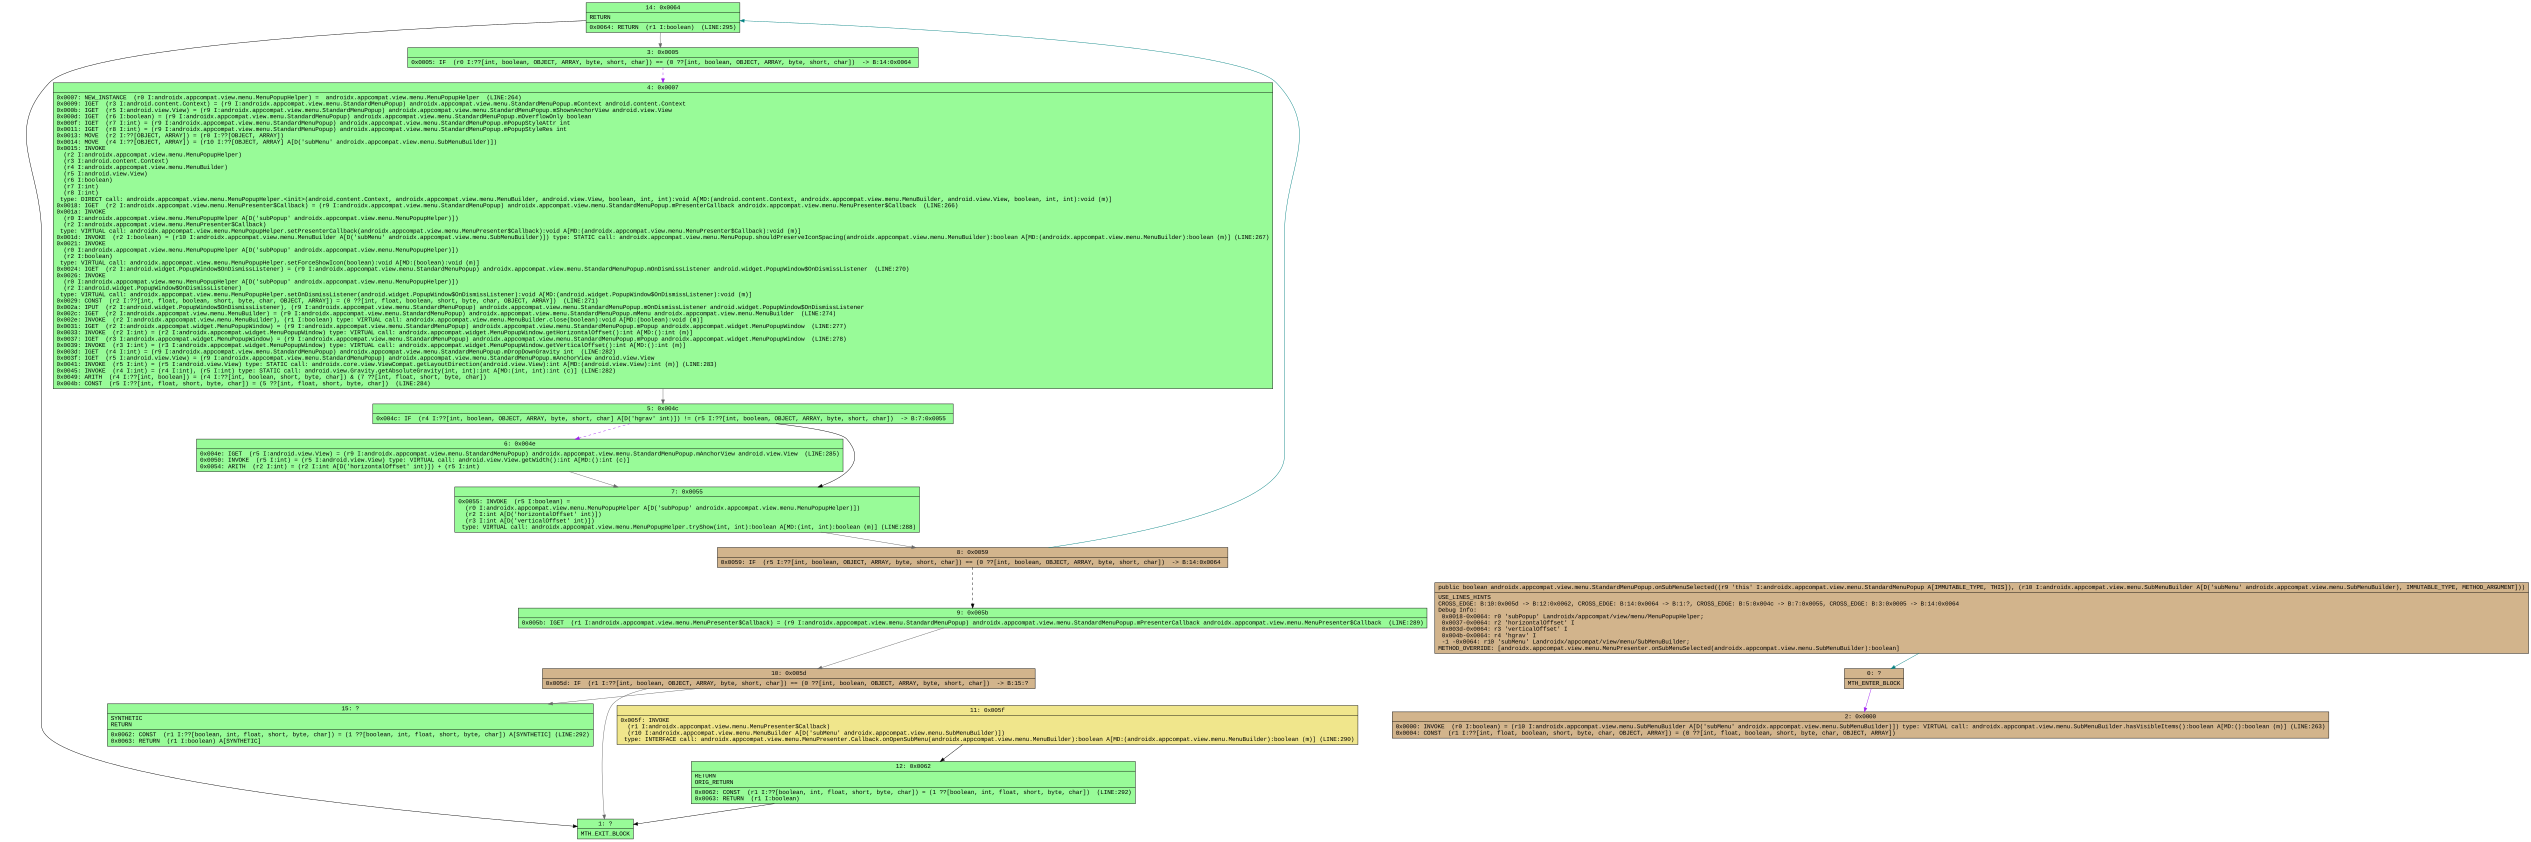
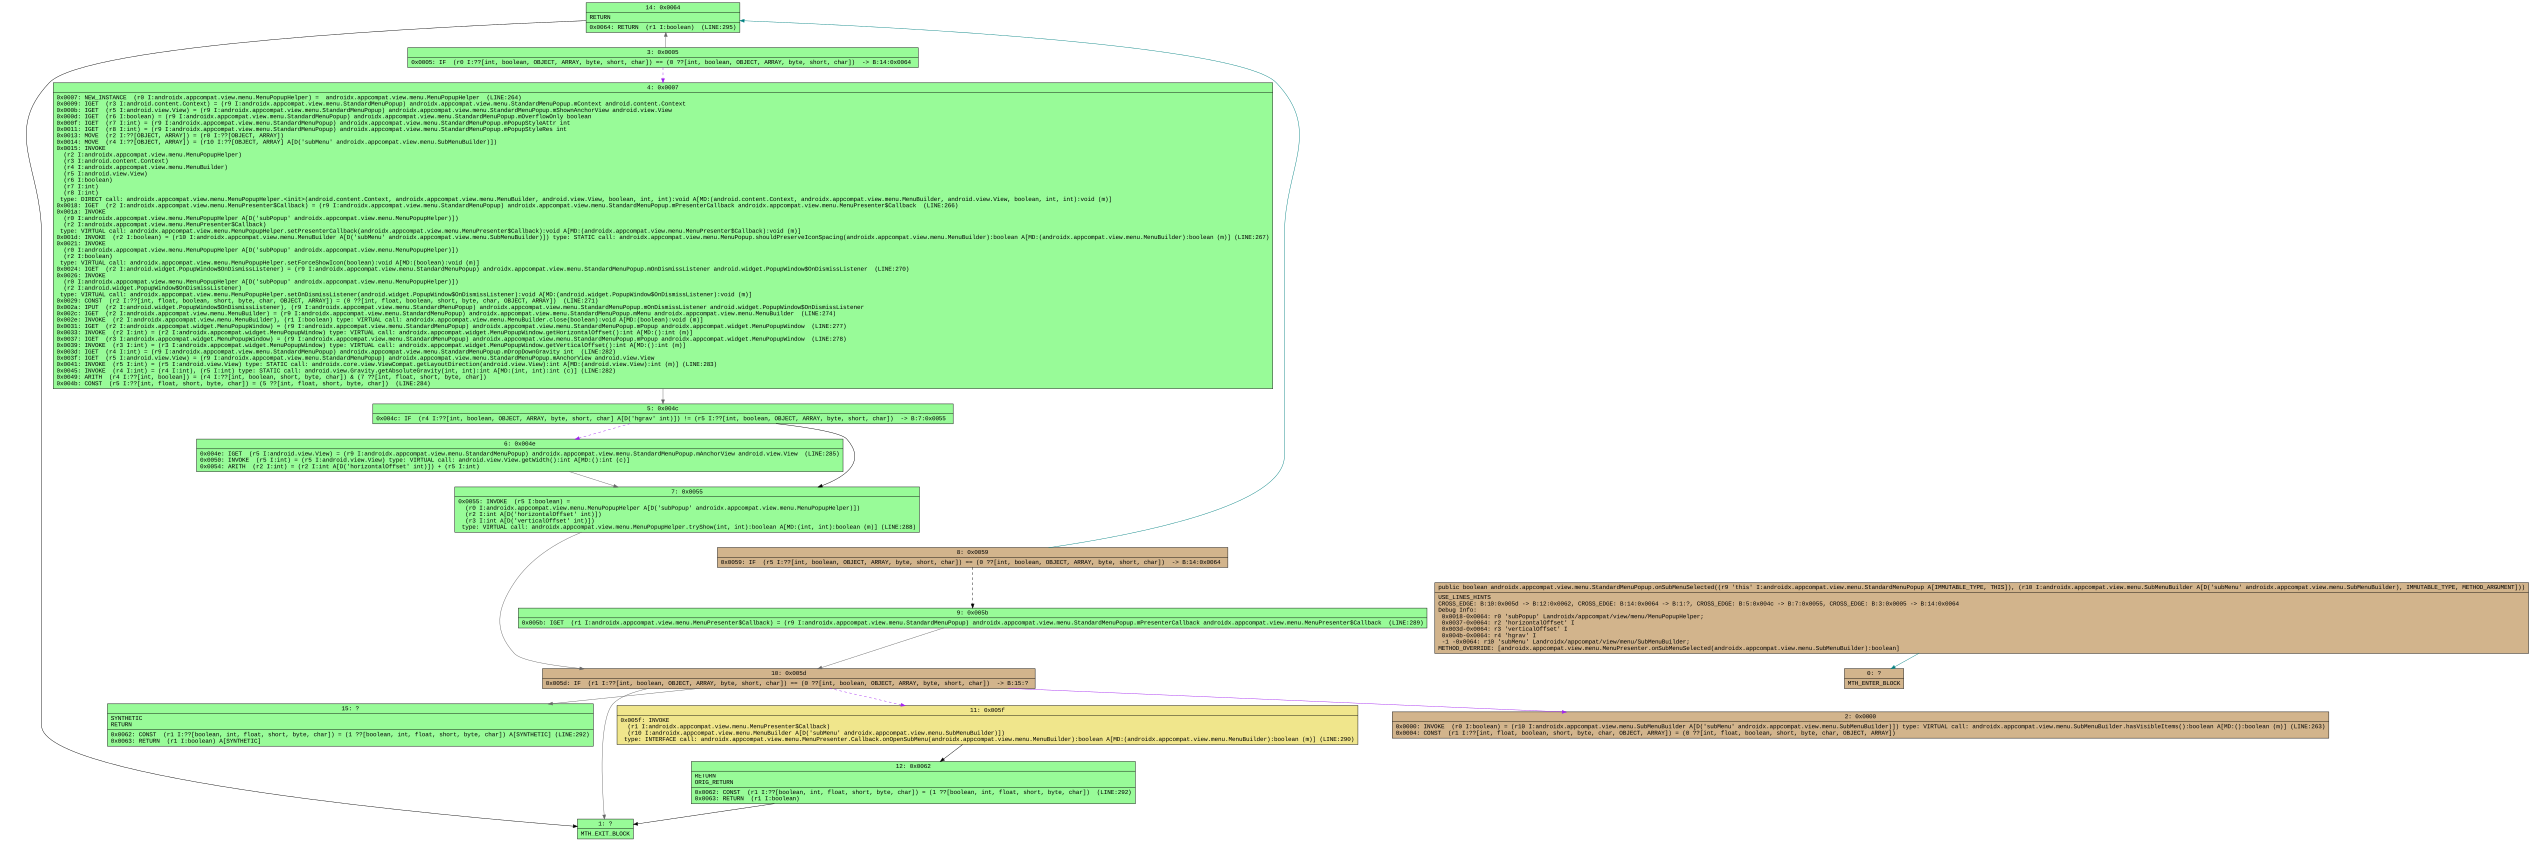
  digraph {
    fontname="Liberation Mono"
    node [fillcolor=palegreen fontname="Liberation Mono" shape=record style=filled]
    edge [color=gray40 fontname="Liberation Mono"]
    n1 [fillcolor=tan label="{0\:\ ?|MTH_ENTER_BLOCK\l}"]
    n2 [fillcolor=tan label="{2\:\ 0x0000|0x0000: INVOKE  (r0 I:boolean) = (r10 I:androidx.appcompat.view.menu.SubMenuBuilder A[D('subMenu' androidx.appcompat.view.menu.SubMenuBuilder)]) type: VIRTUAL call: androidx.appcompat.view.menu.SubMenuBuilder.hasVisibleItems():boolean A[MD:():boolean (m)] (LINE:263)\l0x0004: CONST  (r1 I:??[int, float, boolean, short, byte, char, OBJECT, ARRAY]) = (0 ??[int, float, boolean, short, byte, char, OBJECT, ARRAY]) \l}"]
    n3 [label="{3\:\ 0x0005|0x0005: IF  (r0 I:??[int, boolean, OBJECT, ARRAY, byte, short, char]) == (0 ??[int, boolean, OBJECT, ARRAY, byte, short, char])  \-\> B:14:0x0064 \l}"]
    n4 [label="{4\:\ 0x0007|0x0007: NEW_INSTANCE  (r0 I:androidx.appcompat.view.menu.MenuPopupHelper) =  androidx.appcompat.view.menu.MenuPopupHelper  (LINE:264)\l0x0009: IGET  (r3 I:android.content.Context) = (r9 I:androidx.appcompat.view.menu.StandardMenuPopup) androidx.appcompat.view.menu.StandardMenuPopup.mContext android.content.Context \l0x000b: IGET  (r5 I:android.view.View) = (r9 I:androidx.appcompat.view.menu.StandardMenuPopup) androidx.appcompat.view.menu.StandardMenuPopup.mShownAnchorView android.view.View \l0x000d: IGET  (r6 I:boolean) = (r9 I:androidx.appcompat.view.menu.StandardMenuPopup) androidx.appcompat.view.menu.StandardMenuPopup.mOverflowOnly boolean \l0x000f: IGET  (r7 I:int) = (r9 I:androidx.appcompat.view.menu.StandardMenuPopup) androidx.appcompat.view.menu.StandardMenuPopup.mPopupStyleAttr int \l0x0011: IGET  (r8 I:int) = (r9 I:androidx.appcompat.view.menu.StandardMenuPopup) androidx.appcompat.view.menu.StandardMenuPopup.mPopupStyleRes int \l0x0013: MOVE  (r2 I:??[OBJECT, ARRAY]) = (r0 I:??[OBJECT, ARRAY]) \l0x0014: MOVE  (r4 I:??[OBJECT, ARRAY]) = (r10 I:??[OBJECT, ARRAY] A[D('subMenu' androidx.appcompat.view.menu.SubMenuBuilder)]) \l0x0015: INVOKE  \l  (r2 I:androidx.appcompat.view.menu.MenuPopupHelper)\l  (r3 I:android.content.Context)\l  (r4 I:androidx.appcompat.view.menu.MenuBuilder)\l  (r5 I:android.view.View)\l  (r6 I:boolean)\l  (r7 I:int)\l  (r8 I:int)\l type: DIRECT call: androidx.appcompat.view.menu.MenuPopupHelper.\<init\>(android.content.Context, androidx.appcompat.view.menu.MenuBuilder, android.view.View, boolean, int, int):void A[MD:(android.content.Context, androidx.appcompat.view.menu.MenuBuilder, android.view.View, boolean, int, int):void (m)]\l0x0018: IGET  (r2 I:androidx.appcompat.view.menu.MenuPresenter$Callback) = (r9 I:androidx.appcompat.view.menu.StandardMenuPopup) androidx.appcompat.view.menu.StandardMenuPopup.mPresenterCallback androidx.appcompat.view.menu.MenuPresenter$Callback  (LINE:266)\l0x001a: INVOKE  \l  (r0 I:androidx.appcompat.view.menu.MenuPopupHelper A[D('subPopup' androidx.appcompat.view.menu.MenuPopupHelper)])\l  (r2 I:androidx.appcompat.view.menu.MenuPresenter$Callback)\l type: VIRTUAL call: androidx.appcompat.view.menu.MenuPopupHelper.setPresenterCallback(androidx.appcompat.view.menu.MenuPresenter$Callback):void A[MD:(androidx.appcompat.view.menu.MenuPresenter$Callback):void (m)]\l0x001d: INVOKE  (r2 I:boolean) = (r10 I:androidx.appcompat.view.menu.MenuBuilder A[D('subMenu' androidx.appcompat.view.menu.SubMenuBuilder)]) type: STATIC call: androidx.appcompat.view.menu.MenuPopup.shouldPreserveIconSpacing(androidx.appcompat.view.menu.MenuBuilder):boolean A[MD:(androidx.appcompat.view.menu.MenuBuilder):boolean (m)] (LINE:267)\l0x0021: INVOKE  \l  (r0 I:androidx.appcompat.view.menu.MenuPopupHelper A[D('subPopup' androidx.appcompat.view.menu.MenuPopupHelper)])\l  (r2 I:boolean)\l type: VIRTUAL call: androidx.appcompat.view.menu.MenuPopupHelper.setForceShowIcon(boolean):void A[MD:(boolean):void (m)]\l0x0024: IGET  (r2 I:android.widget.PopupWindow$OnDismissListener) = (r9 I:androidx.appcompat.view.menu.StandardMenuPopup) androidx.appcompat.view.menu.StandardMenuPopup.mOnDismissListener android.widget.PopupWindow$OnDismissListener  (LINE:270)\l0x0026: INVOKE  \l  (r0 I:androidx.appcompat.view.menu.MenuPopupHelper A[D('subPopup' androidx.appcompat.view.menu.MenuPopupHelper)])\l  (r2 I:android.widget.PopupWindow$OnDismissListener)\l type: VIRTUAL call: androidx.appcompat.view.menu.MenuPopupHelper.setOnDismissListener(android.widget.PopupWindow$OnDismissListener):void A[MD:(android.widget.PopupWindow$OnDismissListener):void (m)]\l0x0029: CONST  (r2 I:??[int, float, boolean, short, byte, char, OBJECT, ARRAY]) = (0 ??[int, float, boolean, short, byte, char, OBJECT, ARRAY])  (LINE:271)\l0x002a: IPUT  (r2 I:android.widget.PopupWindow$OnDismissListener), (r9 I:androidx.appcompat.view.menu.StandardMenuPopup) androidx.appcompat.view.menu.StandardMenuPopup.mOnDismissListener android.widget.PopupWindow$OnDismissListener \l0x002c: IGET  (r2 I:androidx.appcompat.view.menu.MenuBuilder) = (r9 I:androidx.appcompat.view.menu.StandardMenuPopup) androidx.appcompat.view.menu.StandardMenuPopup.mMenu androidx.appcompat.view.menu.MenuBuilder  (LINE:274)\l0x002e: INVOKE  (r2 I:androidx.appcompat.view.menu.MenuBuilder), (r1 I:boolean) type: VIRTUAL call: androidx.appcompat.view.menu.MenuBuilder.close(boolean):void A[MD:(boolean):void (m)]\l0x0031: IGET  (r2 I:androidx.appcompat.widget.MenuPopupWindow) = (r9 I:androidx.appcompat.view.menu.StandardMenuPopup) androidx.appcompat.view.menu.StandardMenuPopup.mPopup androidx.appcompat.widget.MenuPopupWindow  (LINE:277)\l0x0033: INVOKE  (r2 I:int) = (r2 I:androidx.appcompat.widget.MenuPopupWindow) type: VIRTUAL call: androidx.appcompat.widget.MenuPopupWindow.getHorizontalOffset():int A[MD:():int (m)]\l0x0037: IGET  (r3 I:androidx.appcompat.widget.MenuPopupWindow) = (r9 I:androidx.appcompat.view.menu.StandardMenuPopup) androidx.appcompat.view.menu.StandardMenuPopup.mPopup androidx.appcompat.widget.MenuPopupWindow  (LINE:278)\l0x0039: INVOKE  (r3 I:int) = (r3 I:androidx.appcompat.widget.MenuPopupWindow) type: VIRTUAL call: androidx.appcompat.widget.MenuPopupWindow.getVerticalOffset():int A[MD:():int (m)]\l0x003d: IGET  (r4 I:int) = (r9 I:androidx.appcompat.view.menu.StandardMenuPopup) androidx.appcompat.view.menu.StandardMenuPopup.mDropDownGravity int  (LINE:282)\l0x003f: IGET  (r5 I:android.view.View) = (r9 I:androidx.appcompat.view.menu.StandardMenuPopup) androidx.appcompat.view.menu.StandardMenuPopup.mAnchorView android.view.View \l0x0041: INVOKE  (r5 I:int) = (r5 I:android.view.View) type: STATIC call: androidx.core.view.ViewCompat.getLayoutDirection(android.view.View):int A[MD:(android.view.View):int (m)] (LINE:283)\l0x0045: INVOKE  (r4 I:int) = (r4 I:int), (r5 I:int) type: STATIC call: android.view.Gravity.getAbsoluteGravity(int, int):int A[MD:(int, int):int (c)] (LINE:282)\l0x0049: ARITH  (r4 I:??[int, boolean]) = (r4 I:??[int, boolean, short, byte, char]) & (7 ??[int, float, short, byte, char]) \l0x004b: CONST  (r5 I:??[int, float, short, byte, char]) = (5 ??[int, float, short, byte, char])  (LINE:284)\l}"]
    n5 [label="{14\:\ 0x0064|RETURN\l|0x0064: RETURN  (r1 I:boolean)  (LINE:295)\l}"]
    n6 [label="{5\:\ 0x004c|0x004c: IF  (r4 I:??[int, boolean, OBJECT, ARRAY, byte, short, char] A[D('hgrav' int)]) != (r5 I:??[int, boolean, OBJECT, ARRAY, byte, short, char])  \-\> B:7:0x0055 \l}"]
    n7 [label="{1\:\ ?|MTH_EXIT_BLOCK\l}"]
    n8 [label="{6\:\ 0x004e|0x004e: IGET  (r5 I:android.view.View) = (r9 I:androidx.appcompat.view.menu.StandardMenuPopup) androidx.appcompat.view.menu.StandardMenuPopup.mAnchorView android.view.View  (LINE:285)\l0x0050: INVOKE  (r5 I:int) = (r5 I:android.view.View) type: VIRTUAL call: android.view.View.getWidth():int A[MD:():int (c)]\l0x0054: ARITH  (r2 I:int) = (r2 I:int A[D('horizontalOffset' int)]) + (r5 I:int) \l}"]
    n9 [label="{7\:\ 0x0055|0x0055: INVOKE  (r5 I:boolean) = \l  (r0 I:androidx.appcompat.view.menu.MenuPopupHelper A[D('subPopup' androidx.appcompat.view.menu.MenuPopupHelper)])\l  (r2 I:int A[D('horizontalOffset' int)])\l  (r3 I:int A[D('verticalOffset' int)])\l type: VIRTUAL call: androidx.appcompat.view.menu.MenuPopupHelper.tryShow(int, int):boolean A[MD:(int, int):boolean (m)] (LINE:288)\l}"]
    n10 [fillcolor=tan label="{8\:\ 0x0059|0x0059: IF  (r5 I:??[int, boolean, OBJECT, ARRAY, byte, short, char]) == (0 ??[int, boolean, OBJECT, ARRAY, byte, short, char])  \-\> B:14:0x0064 \l}"]
    n11 [label="{9\:\ 0x005b|0x005b: IGET  (r1 I:androidx.appcompat.view.menu.MenuPresenter$Callback) = (r9 I:androidx.appcompat.view.menu.StandardMenuPopup) androidx.appcompat.view.menu.StandardMenuPopup.mPresenterCallback androidx.appcompat.view.menu.MenuPresenter$Callback  (LINE:289)\l}"]
    n12 [fillcolor=tan label="{10\:\ 0x005d|0x005d: IF  (r1 I:??[int, boolean, OBJECT, ARRAY, byte, short, char]) == (0 ??[int, boolean, OBJECT, ARRAY, byte, short, char])  \-\> B:15:? \l}"]
    n13 [fillcolor=khaki label="{11\:\ 0x005f|0x005f: INVOKE  \l  (r1 I:androidx.appcompat.view.menu.MenuPresenter$Callback)\l  (r10 I:androidx.appcompat.view.menu.MenuBuilder A[D('subMenu' androidx.appcompat.view.menu.SubMenuBuilder)])\l type: INTERFACE call: androidx.appcompat.view.menu.MenuPresenter.Callback.onOpenSubMenu(androidx.appcompat.view.menu.MenuBuilder):boolean A[MD:(androidx.appcompat.view.menu.MenuBuilder):boolean (m)] (LINE:290)\l}"]
    n14 [label="{15\:\ ?|SYNTHETIC\lRETURN\l|0x0062: CONST  (r1 I:??[boolean, int, float, short, byte, char]) = (1 ??[boolean, int, float, short, byte, char]) A[SYNTHETIC] (LINE:292)\l0x0063: RETURN  (r1 I:boolean) A[SYNTHETIC]\l}"]
    n15 [label="{12\:\ 0x0062|RETURN\lORIG_RETURN\l|0x0062: CONST  (r1 I:??[boolean, int, float, short, byte, char]) = (1 ??[boolean, int, float, short, byte, char])  (LINE:292)\l0x0063: RETURN  (r1 I:boolean) \l}"]
    n16 [fillcolor=tan label="{public boolean androidx.appcompat.view.menu.StandardMenuPopup.onSubMenuSelected((r9 'this' I:androidx.appcompat.view.menu.StandardMenuPopup A[IMMUTABLE_TYPE, THIS]), (r10 I:androidx.appcompat.view.menu.SubMenuBuilder A[D('subMenu' androidx.appcompat.view.menu.SubMenuBuilder), IMMUTABLE_TYPE, METHOD_ARGUMENT]))  | USE_LINES_HINTS\lCROSS_EDGE: B:10:0x005d \-\> B:12:0x0062, CROSS_EDGE: B:14:0x0064 \-\> B:1:?, CROSS_EDGE: B:5:0x004c \-\> B:7:0x0055, CROSS_EDGE: B:3:0x0005 \-\> B:14:0x0064\lDebug Info:\l  0x0018\-0x0064: r0 'subPopup' Landroidx\/appcompat\/view\/menu\/MenuPopupHelper;\l  0x0037\-0x0064: r2 'horizontalOffset' I\l  0x003d\-0x0064: r3 'verticalOffset' I\l  0x004b\-0x0064: r4 'hgrav' I\l  \-1 \-0x0064: r10 'subMenu' Landroidx\/appcompat\/view\/menu\/SubMenuBuilder;\lMETHOD_OVERRIDE: [androidx.appcompat.view.menu.MenuPresenter.onSubMenuSelected(androidx.appcompat.view.menu.SubMenuBuilder):boolean]\l}"]
-   n1 -> n2 [color=purple]
+   n12 -> n2 [color=purple]
    n3 -> n4 [color=purple style=dashed]
-   n5 -> n3
+   n3 -> n5
    n4 -> n6
    n5 -> n7 [color=black]
    n6 -> n8 [color=purple style=dashed]
    n6 -> n9 [color=black]
    n8 -> n9
-   n9 -> n10
+   n9 -> n12
    n10 -> n5 [color=teal]
    n10 -> n11 [color=black style=dashed]
    n11 -> n12
    n12 -> n7
+   n12 -> n13 [color=purple style=dashed]
    n12 -> n14
    n13 -> n15 [color=black]
    n15 -> n7 [color=black]
    n16 -> n1 [color=teal]
  }
